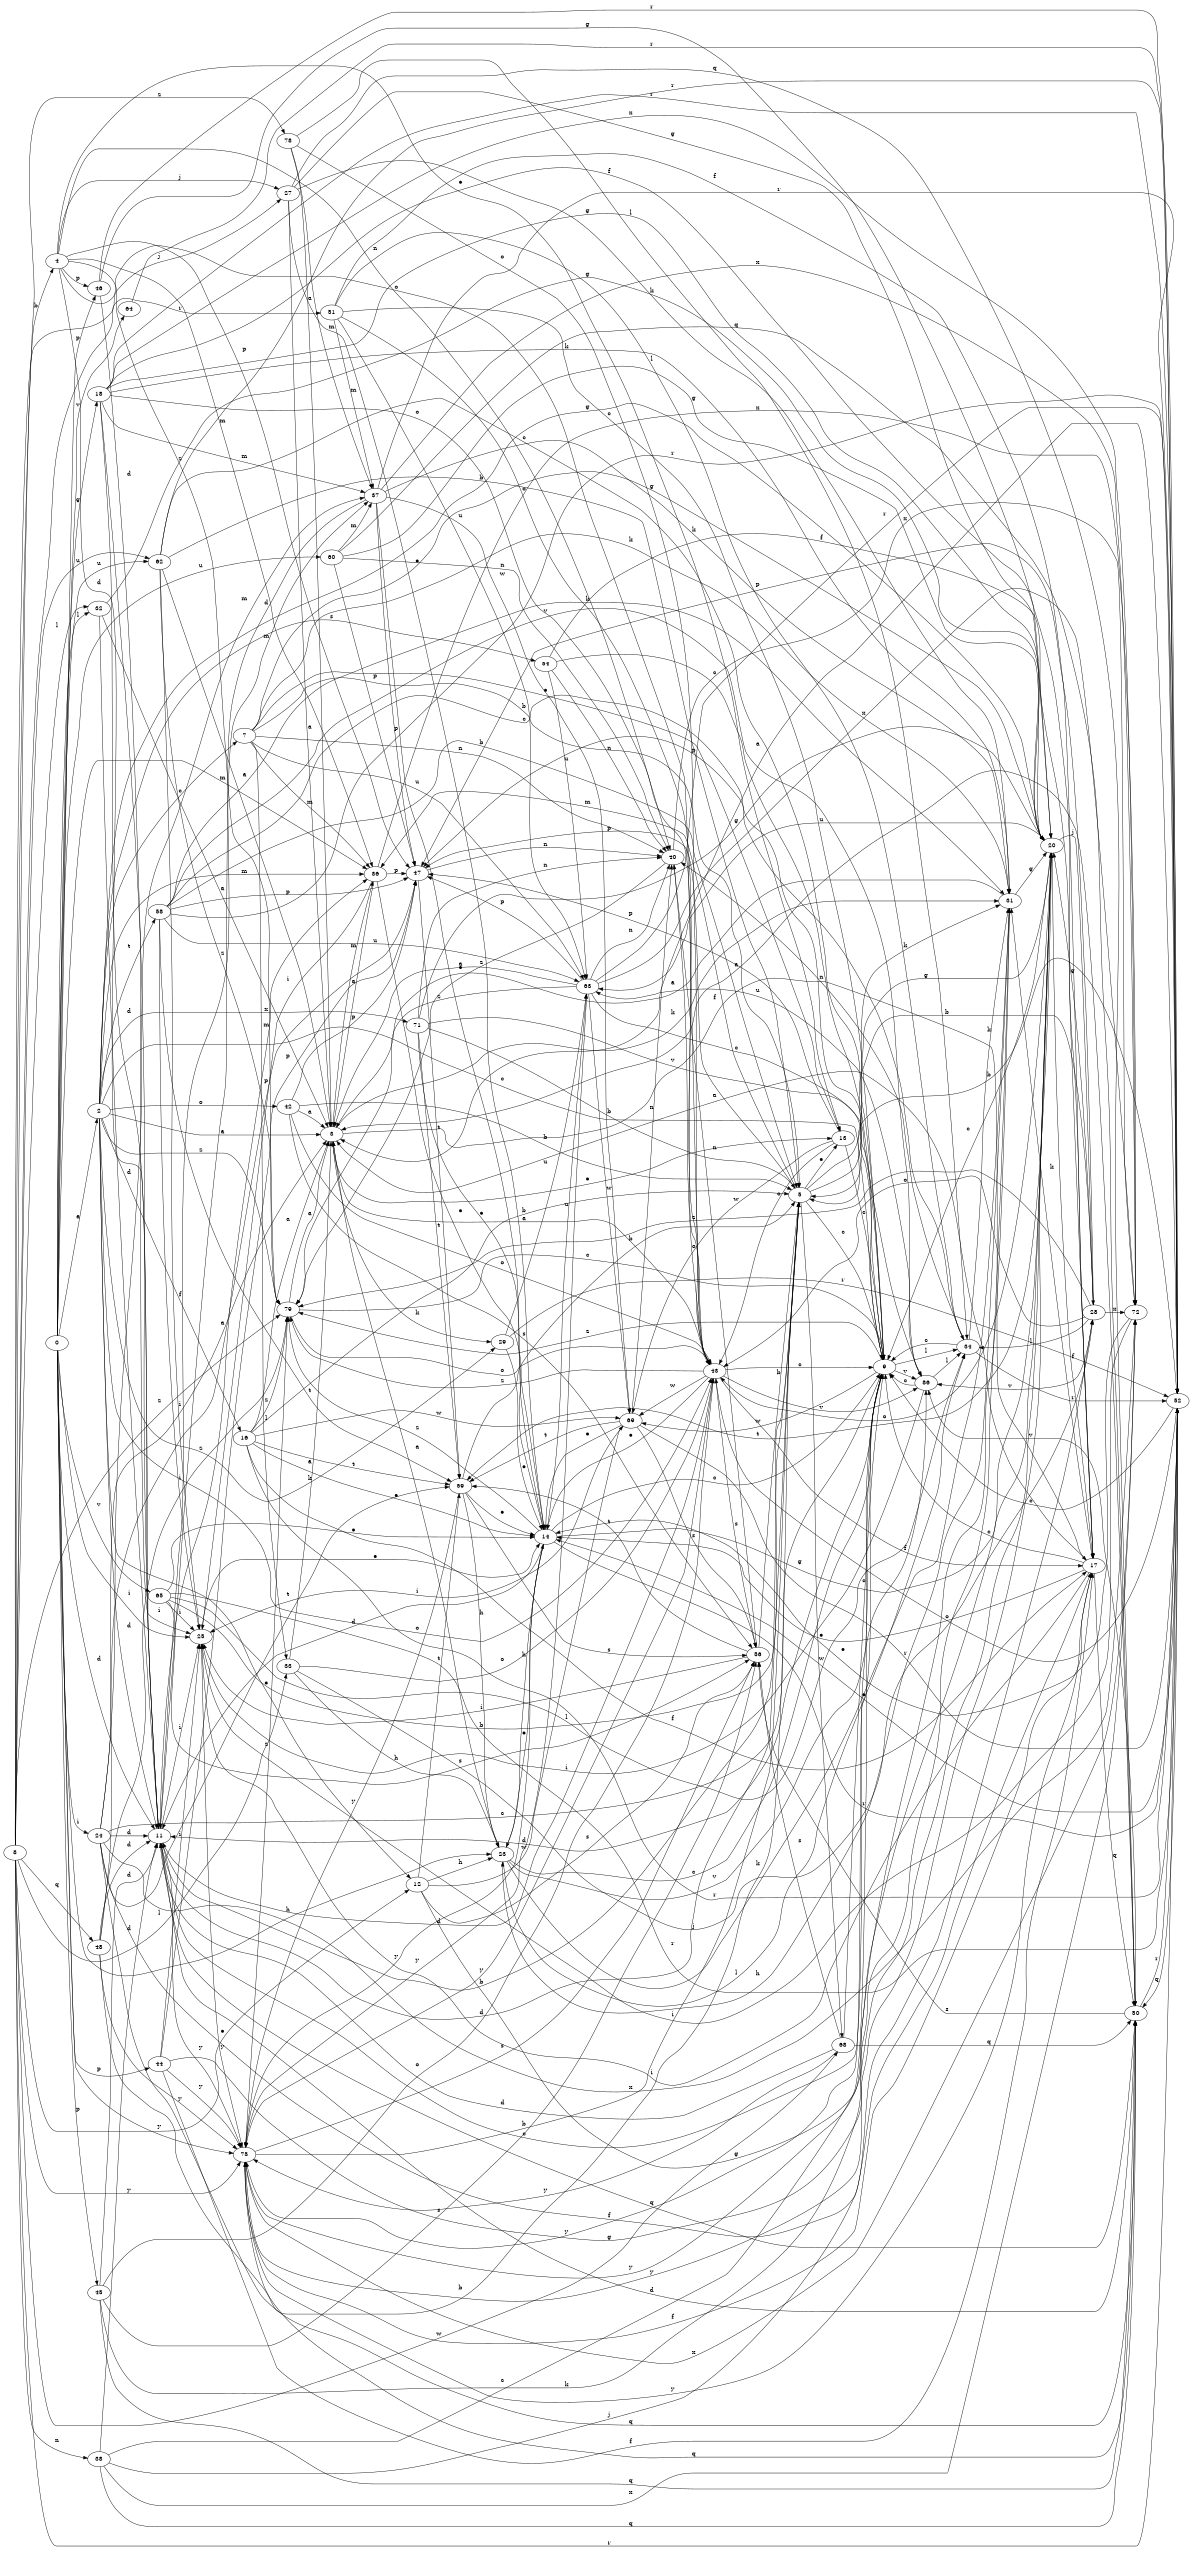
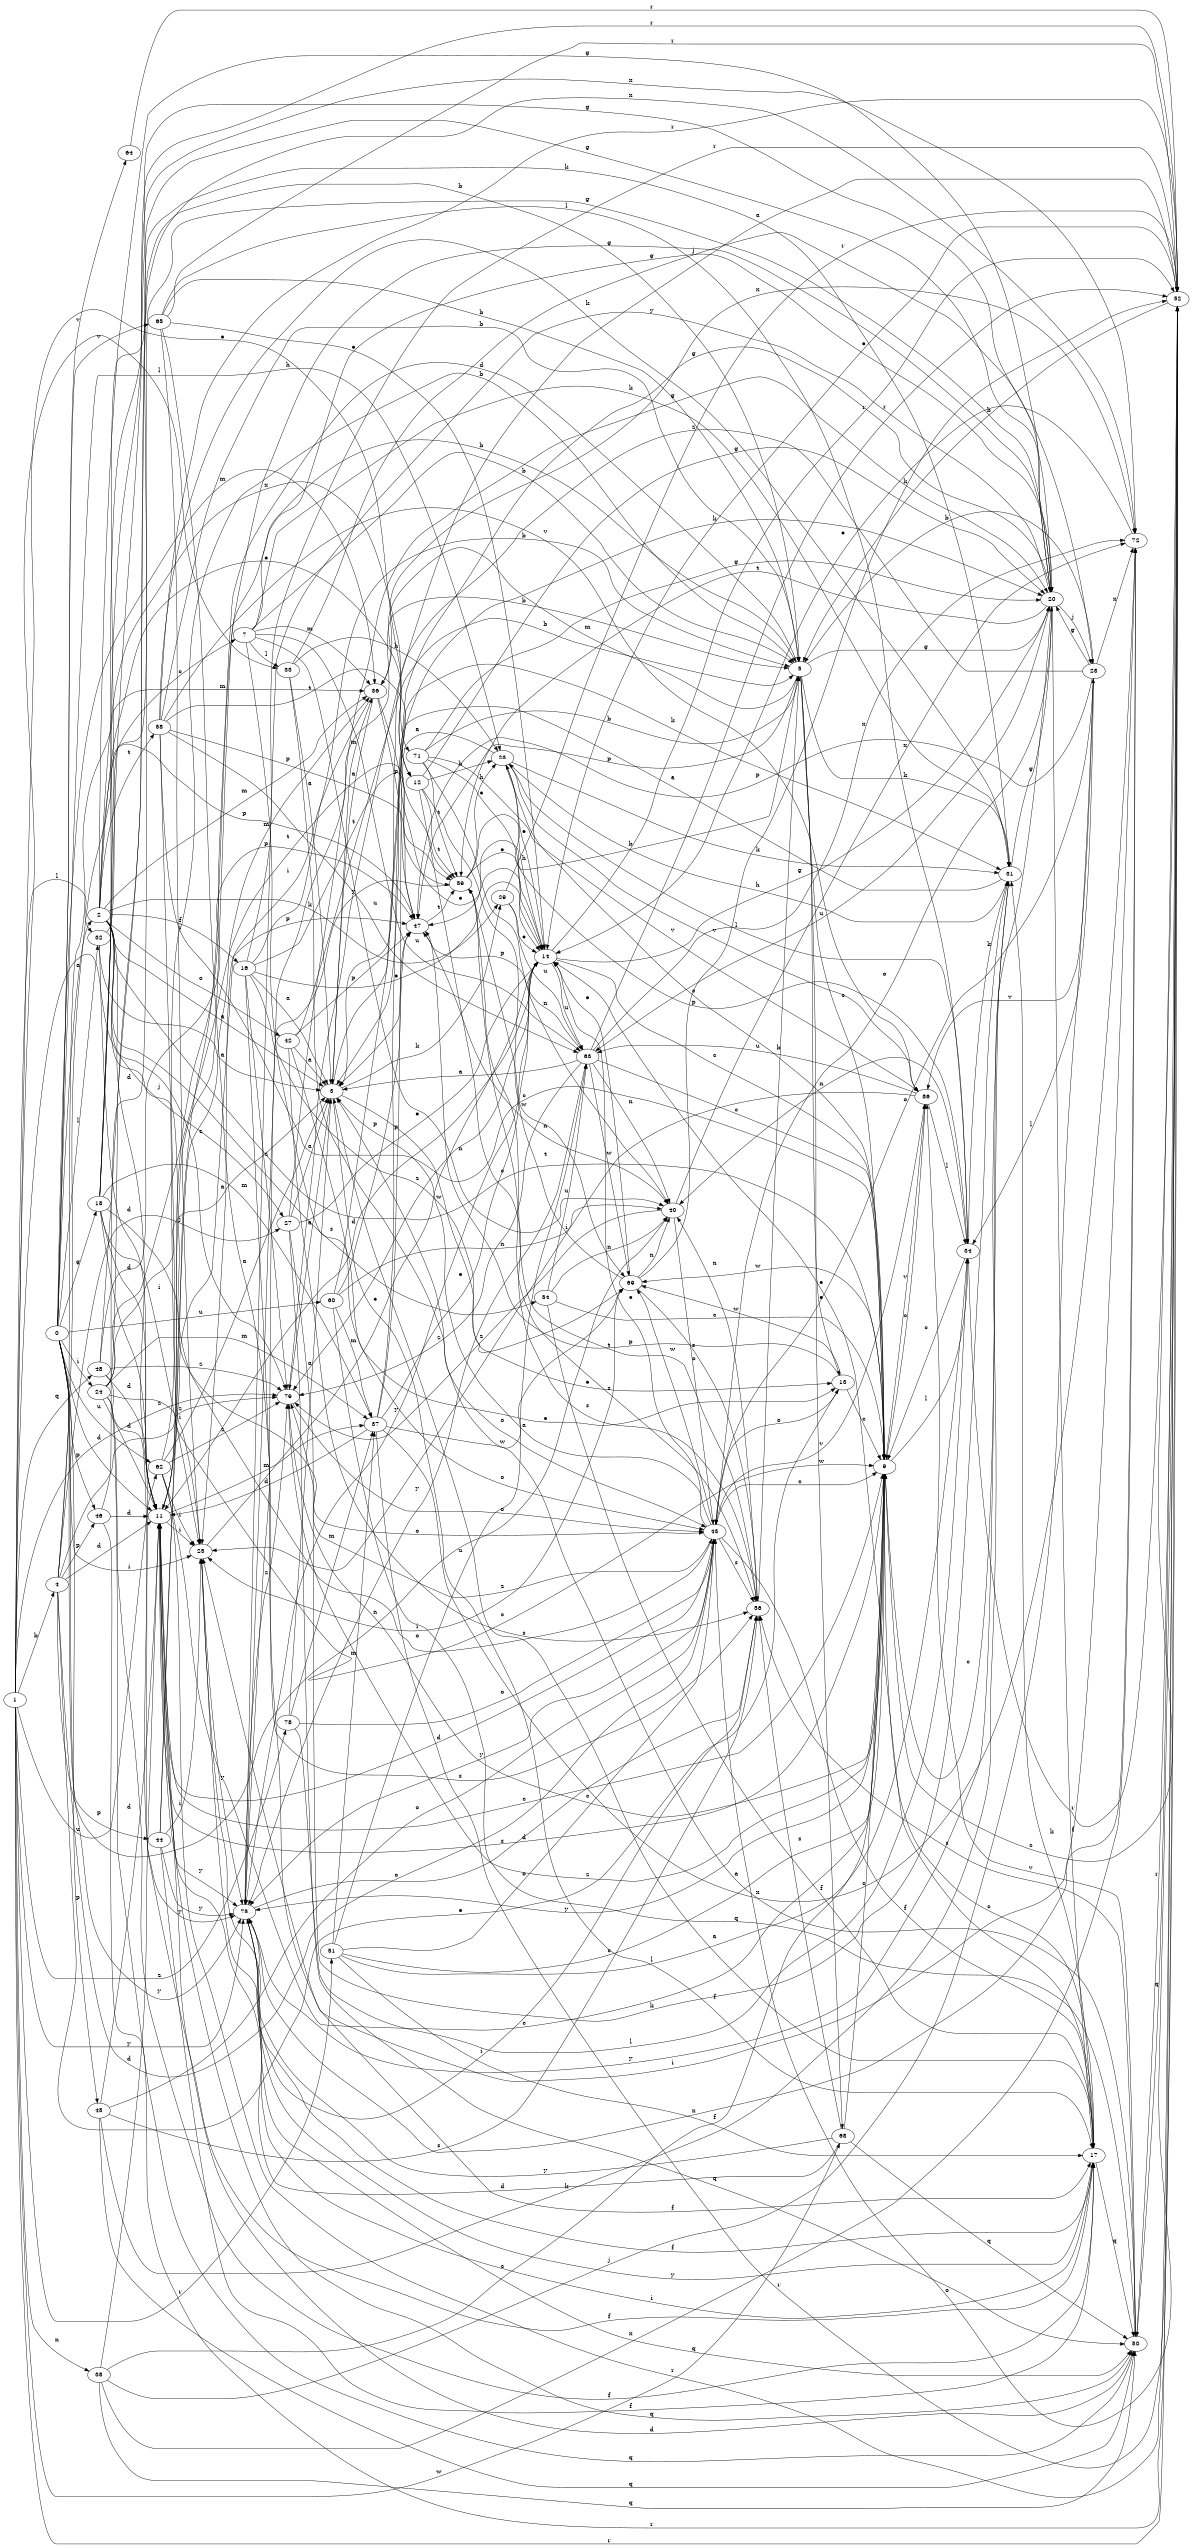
  strict digraph {
    rankdir=LR
    0
    2
    11
    18
    23
    24
    25
    32
    36
    44
    45
    46
    60
    62
    64
    65
    75
    12
    79
    3
    7
    9
    16
    20
    29
    42
    43
    54
    58
    71
    5
    37
    50
    52
    17
    31
    72
    34
    n39 [label=86]
    14
    59
    47
    56
    40
-   1 [label=8]
+   1
    4
    27
    33
    38
    48
    51
    68
    78
    13
    69
    28
    63
    0 -> 2 [label=a]
    0 -> 11 [label=d]
    0 -> 18 [label=g]
    0 -> 23 [label=h]
    0 -> 24 [label=i]
    0 -> 25 [label=i]
    0 -> 32 [label=l]
    0 -> 36 [label=m]
    0 -> 44 [label=p]
    0 -> 45 [label=p]
    0 -> 46 [label=p]
    0 -> 60 [label=u]
    0 -> 62 [label=u]
    0 -> 64 [label=v]
    0 -> 65 [label=v]
    0 -> 75 [label=y]
    2 -> 11 [label=d]
    2 -> 36 [label=m]
    2 -> 12 [label=e]
    2 -> 79 [label=z]
    2 -> 3 [label=a]
    2 -> 7 [label=c]
    2 -> 9 [label=c]
    2 -> 16 [label=f]
    2 -> 20 [label=g]
    2 -> 29 [label=k]
    2 -> 42 [label=o]
    2 -> 43 [label=o]
    2 -> 54 [label=s]
    2 -> 58 [label=t]
    2 -> 71 [label=x]
    11 -> 25 [label=i]
    11 -> 36 [label=m]
    11 -> 75 [label=y]
    11 -> 9 [label=c]
    11 -> 5 [label=b]
    11 -> 37 [label=m]
    11 -> 50 [label=q]
    18 -> 11 [label=d]
    18 -> 25 [label=i]
    18 -> 20 [label=g]
    18 -> 43 [label=o]
    18 -> 37 [label=m]
    18 -> 52 [label=r]
    18 -> 17 [label=f]
    18 -> 31 [label=k]
    18 -> 72 [label=x]
    23 -> 3 [label=a]
    23 -> 9 [label=c]
    23 -> 31 [label=k]
    23 -> 34 [label=l]
    23 -> n39 [label=v]
    23 -> 14 [label=e]
    24 -> 11 [label=d]
    24 -> 3 [label=a]
    24 -> 9 [label=c]
    24 -> 37 [label=m]
    24 -> 50 [label=q]
    24 -> 17 [label=f]
    24 -> 72 [label=x]
    24 -> 59 [label=t]
    25 -> 75 [label=y]
    25 -> 14 [label=e]
    32 -> 11 [label=d]
    32 -> 3 [label=a]
    32 -> 20 [label=g]
    36 -> 25 [label=i]
    36 -> 3 [label=a]
    36 -> 72 [label=x]
    36 -> 14 [label=e]
    36 -> 47 [label=p]
    44 -> 25 [label=i]
    44 -> 75 [label=y]
    44 -> 20 [label=g]
    44 -> 17 [label=f]
    44 -> 47 [label=p]
    45 -> 11 [label=d]
    45 -> 43 [label=o]
    45 -> 50 [label=q]
    45 -> 31 [label=k]
    45 -> 56 [label=s]
    46 -> 11 [label=d]
    46 -> 20 [label=g]
    46 -> 52 [label=r]
    60 -> 20 [label=g]
    60 -> 37 [label=m]
    60 -> 50 [label=q]
    60 -> 47 [label=p]
    60 -> 40 [label=n]
    62 -> 25 [label=i]
    62 -> 79 [label=z]
    62 -> 3 [label=a]
    62 -> 9 [label=c]
    62 -> 5 [label=b]
    62 -> 52 [label=r]
    64 -> 52 [label=r]
    65 -> 25 [label=i]
    65 -> 5 [label=b]
    65 -> 52 [label=r]
    65 -> 34 [label=l]
    65 -> 14 [label=e]
    65 -> 56 [label=s]
    75 -> 79 [label=z]
    75 -> 5 [label=b]
    75 -> 50 [label=q]
    75 -> 17 [label=f]
    75 -> 72 [label=x]
    75 -> 56 [label=s]
    12 -> 23 [label=h]
    12 -> 20 [label=g]
    12 -> 59 [label=t]
    12 -> 56 [label=s]
    12 -> 69 [label=w]
    79 -> 3 [label=a]
    79 -> 9 [label=c]
    79 -> 43 [label=o]
    3 -> 36 [label=m]
    3 -> 29 [label=k]
    3 -> 17 [label=f]
    3 -> 31 [label=k]
    3 -> 13 [label=e]
    7 -> 36 [label=m]
    7 -> 20 [label=g]
    7 -> 5 [label=b]
    7 -> 31 [label=k]
    7 -> 40 [label=n]
    7 -> 33 [label=l]
    7 -> 13 [label=e]
    7 -> 63 [label=u]
    9 -> 11 [label=d]
    9 -> 75 [label=y]
    9 -> 79 [label=z]
    9 -> 34 [label=l]
    9 -> n39 [label=v]
    9 -> 69 [label=w]
    16 -> 79 [label=z]
    16 -> 3 [label=a]
    16 -> 5 [label=b]
    16 -> 52 [label=r]
    16 -> 17 [label=f]
    16 -> 14 [label=e]
    16 -> 59 [label=t]
    16 -> 69 [label=w]
    20 -> 75 [label=y]
    20 -> 9 [label=c]
    20 -> 43 [label=o]
    20 -> 17 [label=f]
    20 -> 59 [label=t]
    20 -> 28 [label=j]
    20 -> 63 [label=u]
    29 -> 52 [label=r]
    29 -> 14 [label=e]
    29 -> 63 [label=u]
    42 -> 3 [label=a]
    42 -> 43 [label=o]
    42 -> 5 [label=b]
    42 -> 47 [label=p]
    42 -> 56 [label=s]
    43 -> 11 [label=d]
    43 -> 75 [label=y]
    43 -> 79 [label=z]
    43 -> 3 [label=a]
    43 -> 9 [label=c]
    43 -> 17 [label=f]
    43 -> n39 [label=v]
    43 -> 14 [label=e]
    43 -> 56 [label=s]
    43 -> 69 [label=w]
    54 -> 9 [label=c]
    54 -> 17 [label=f]
    54 -> 40 [label=n]
    54 -> 63 [label=u]
    58 -> 25 [label=i]
    58 -> 9 [label=c]
    58 -> 5 [label=b]
    58 -> 52 [label=r]
    58 -> 31 [label=k]
    58 -> n39 [label=v]
    58 -> 59 [label=t]
    58 -> 47 [label=p]
    58 -> 63 [label=u]
    71 -> 20 [label=g]
    71 -> 5 [label=b]
    71 -> n39 [label=v]
    71 -> 14 [label=e]
    71 -> 59 [label=t]
    71 -> 40 [label=n]
    5 -> 11 [label=d]
    5 -> 36 [label=m]
    5 -> 9 [label=c]
    5 -> 20 [label=g]
    5 -> 31 [label=k]
    5 -> 47 [label=p]
    5 -> 68 [label=w]
    5 -> 13 [label=e]
    37 -> 11 [label=d]
    37 -> 52 [label=r]
-   37 -> 31 [label=k]
+   37 -> 20 [label=k]
    37 -> 72 [label=x]
    37 -> 14 [label=e]
    37 -> 47 [label=p]
    37 -> 69 [label=w]
    50 -> 11 [label=d]
    50 -> 3 [label=a]
    50 -> 52 [label=r]
    50 -> n39 [label=v]
    50 -> 56 [label=s]
    52 -> 3 [label=a]
    52 -> 9 [label=c]
    52 -> 43 [label=o]
    52 -> 5 [label=b]
    52 -> 50 [label=q]
    52 -> 14 [label=e]
    17 -> 25 [label=i]
    17 -> 75 [label=y]
    17 -> 3 [label=a]
    17 -> 9 [label=c]
    17 -> 50 [label=q]
    17 -> 31 [label=k]
    17 -> 14 [label=e]
    31 -> 23 [label=h]
    31 -> 75 [label=y]
    31 -> 3 [label=a]
    31 -> 20 [label=g]
    72 -> 25 [label=i]
    72 -> 14 [label=e]
    34 -> 9 [label=c]
    34 -> 52 [label=r]
    34 -> 31 [label=k]
    34 -> 47 [label=p]
    34 -> 40 [label=n]
    n39 -> 25 [label=i]
    n39 -> 9 [label=c]
    n39 -> 34 [label=l]
    n39 -> 63 [label=u]
    14 -> 11 [label=d]
    14 -> 23 [label=h]
    14 -> 75 [label=y]
    14 -> 79 [label=z]
    14 -> 9 [label=c]
    14 -> 20 [label=g]
    14 -> 52 [label=r]
    14 -> 63 [label=u]
    59 -> 23 [label=h]
    59 -> 75 [label=y]
    59 -> 5 [label=b]
    59 -> 14 [label=e]
    59 -> 56 [label=s]
    47 -> 59 [label=t]
    47 -> 40 [label=n]
    56 -> 25 [label=i]
    56 -> 5 [label=b]
    56 -> 59 [label=t]
    56 -> 40 [label=n]
    40 -> 79 [label=z]
    40 -> 43 [label=o]
    40 -> 72 [label=x]
    1 -> 32 [label=l]
    1 -> 62 [label=u]
    1 -> 75 [label=y]
    1 -> 12 [label=e]
    1 -> 79 [label=z]
    1 -> 52 [label=r]
    1 -> 4 [label=b]
    1 -> 27 [label=j]
    1 -> 33 [label=l]
    1 -> 38 [label=n]
    1 -> 48 [label=q]
    1 -> 51 [label=r]
    1 -> 68 [label=w]
    1 -> 78 [label=z]
    4 -> 11 [label=d]
    4 -> 36 [label=m]
    4 -> 46 [label=p]
    4 -> 79 [label=z]
    4 -> 43 [label=o]
    4 -> 47 [label=p]
    4 -> 40 [label=n]
    4 -> 27 [label=j]
    4 -> 13 [label=e]
    27 -> 3 [label=a]
    27 -> 20 [label=g]
    27 -> 50 [label=q]
    27 -> 31 [label=k]
    27 -> 14 [label=e]
    33 -> 23 [label=h]
    33 -> 3 [label=a]
    33 -> 43 [label=o]
    33 -> 28 [label=j]
    38 -> 11 [label=d]
    38 -> 9 [label=c]
    38 -> 50 [label=q]
    38 -> 72 [label=x]
    38 -> 28 [label=j]
    48 -> 11 [label=d]
    48 -> 75 [label=y]
    48 -> 79 [label=z]
    48 -> 5 [label=b]
    48 -> 47 [label=p]
    51 -> 9 [label=c]
    51 -> 43 [label=o]
    51 -> 37 [label=m]
    51 -> 17 [label=f]
    51 -> 34 [label=l]
    51 -> 63 [label=u]
    68 -> 11 [label=d]
    68 -> 75 [label=y]
    68 -> 9 [label=c]
    68 -> 50 [label=q]
    68 -> 56 [label=s]
    78 -> 3 [label=a]
    78 -> 43 [label=o]
    78 -> 37 [label=m]
    78 -> 34 [label=l]
    13 -> 9 [label=c]
    13 -> 43 [label=o]
    13 -> 47 [label=p]
    13 -> 69 [label=w]
    69 -> 25 [label=i]
-   69 -> 52 [label=r]
+   69 -> 52 [label=k]
    69 -> 14 [label=e]
    69 -> 59 [label=t]
    69 -> 56 [label=s]
    69 -> 40 [label=n]
    28 -> 79 [label=z]
    28 -> 20 [label=g]
    28 -> 43 [label=o]
    28 -> 5 [label=b]
    28 -> 72 [label=x]
    28 -> 34 [label=l]
    28 -> n39 [label=v]
    28 -> 47 [label=p]
    63 -> 75 [label=y]
    63 -> 79 [label=z]
    63 -> 3 [label=a]
    63 -> 9 [label=c]
    63 -> 52 [label=r]
    63 -> 72 [label=x]
    63 -> 47 [label=p]
    63 -> 40 [label=n]
    63 -> 69 [label=w]
  }
